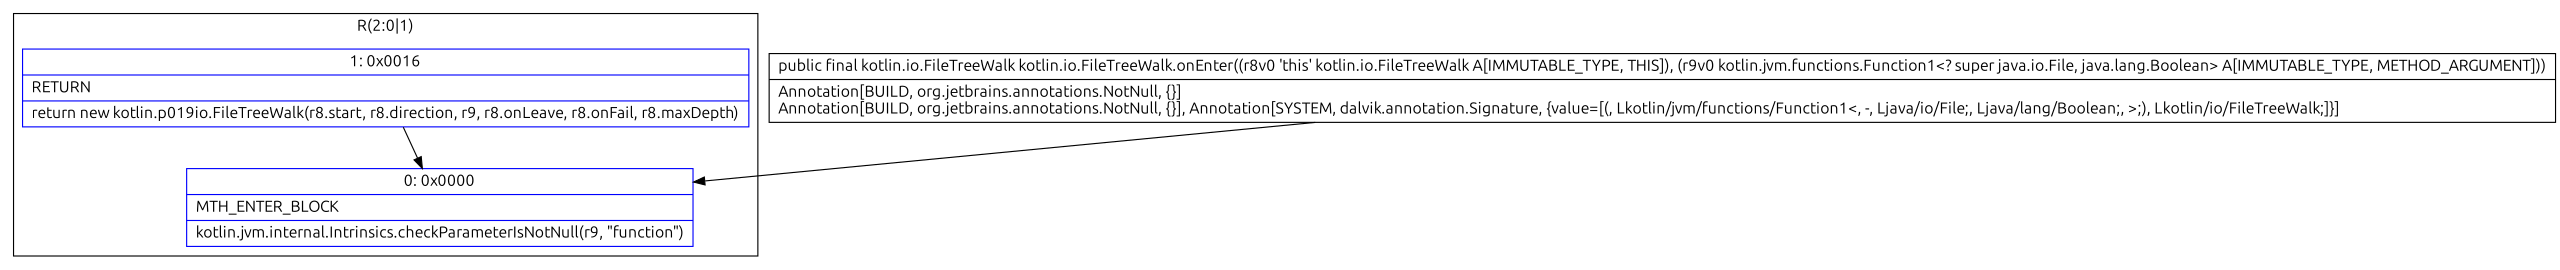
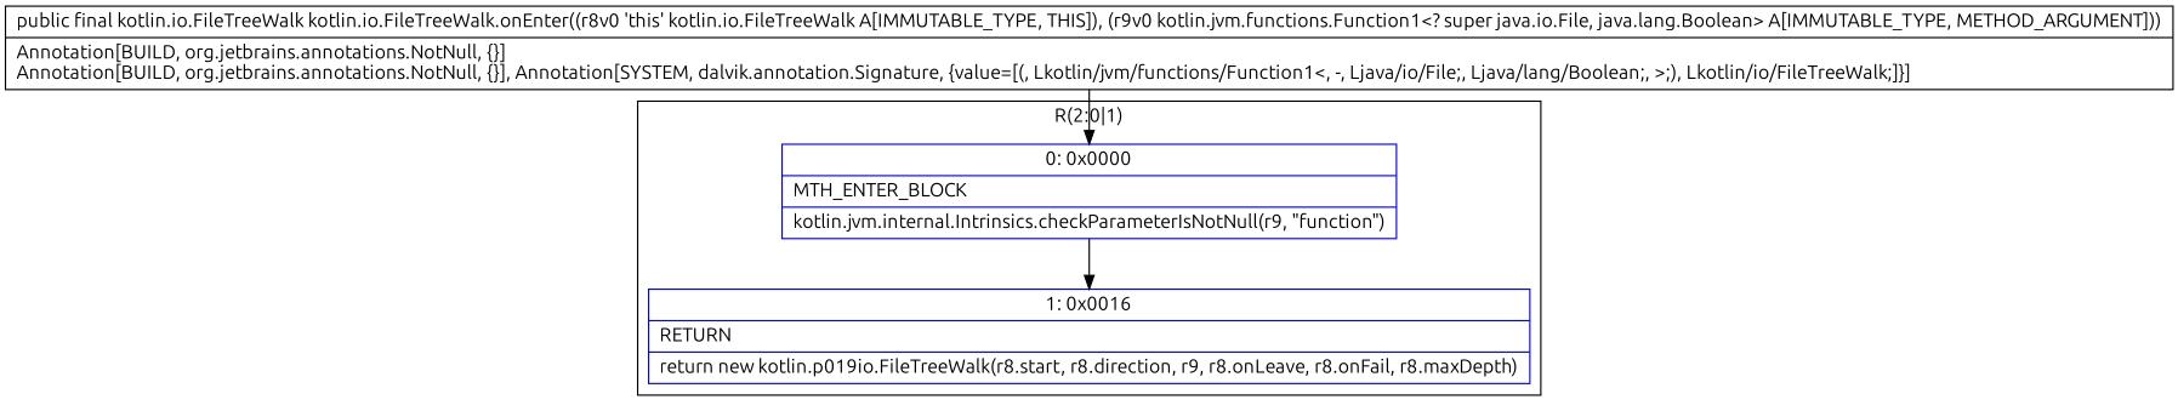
  digraph {
    fontname=Ubuntu
    node [color=blue shape=record fontname=Ubuntu]
    edge [fontname=Ubuntu]
    n1 [label="{0\:\ 0x0000|MTH_ENTER_BLOCK\l|kotlin.jvm.internal.Intrinsics.checkParameterIsNotNull(r9, \"function\")\l}"]
    n2 [label="{1\:\ 0x0016|RETURN\l|return new kotlin.p019io.FileTreeWalk(r8.start, r8.direction, r9, r8.onLeave, r8.onFail, r8.maxDepth)\l}"]
    n3 [label="{public final kotlin.io.FileTreeWalk kotlin.io.FileTreeWalk.onEnter((r8v0 'this' kotlin.io.FileTreeWalk A[IMMUTABLE_TYPE, THIS]), (r9v0 kotlin.jvm.functions.Function1\<? super java.io.File, java.lang.Boolean\> A[IMMUTABLE_TYPE, METHOD_ARGUMENT]))  | Annotation[BUILD, org.jetbrains.annotations.NotNull, \{\}]\lAnnotation[BUILD, org.jetbrains.annotations.NotNull, \{\}], Annotation[SYSTEM, dalvik.annotation.Signature, \{value=[(, Lkotlin\/jvm\/functions\/Function1\<, \-, Ljava\/io\/File;, Ljava\/lang\/Boolean;, \>;), Lkotlin\/io\/FileTreeWalk;]\}]\l}" color=""]
    subgraph cluster_1 {
      label="R(2:0|1)"
      n1
      n2
    }
-   n2 -> n1
+   n1 -> n2
    n3 -> n1
  }
